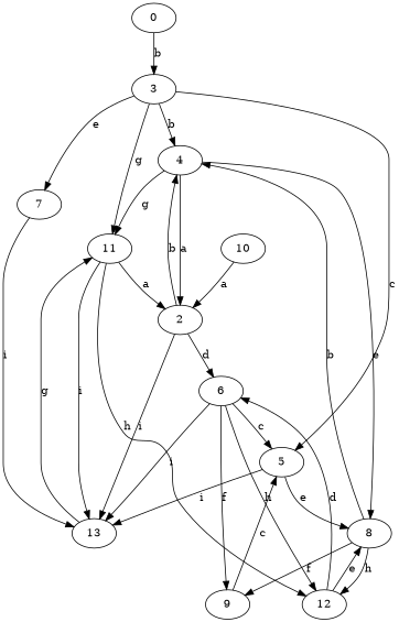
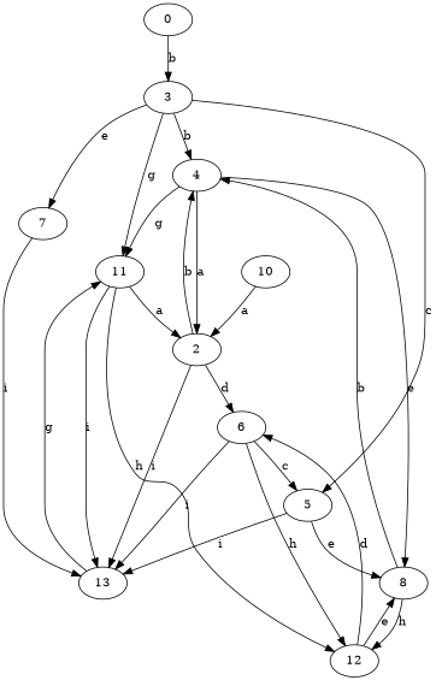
  strict digraph {
    0
    3
    4
    5
    7
    11
    10
    2
    6
    12
    13
-   9
    8
    0 -> 3 [label=b]
    3 -> 4 [label=b]
    3 -> 5 [label=c]
    3 -> 7 [label=e]
    3 -> 11 [label=g]
    4 -> 11 [label=g]
    4 -> 2 [label=a]
    4 -> 8 [label=e]
    5 -> 13 [label=i]
    5 -> 8 [label=e]
    7 -> 13 [label=i]
    11 -> 2 [label=a]
    11 -> 12 [label=h]
    11 -> 13 [label=i]
    10 -> 2 [label=a]
    2 -> 4 [label=b]
    2 -> 6 [label=d]
    2 -> 13 [label=i]
    6 -> 5 [label=c]
    6 -> 12 [label=h]
    6 -> 13 [label=i]
-   6 -> 9 [label=f]
    12 -> 6 [label=d]
    12 -> 8 [label=e]
    13 -> 11 [label=g]
-   9 -> 5 [label=c]
    8 -> 4 [label=b]
    8 -> 12 [label=h]
-   8 -> 9 [label=f]
  }
